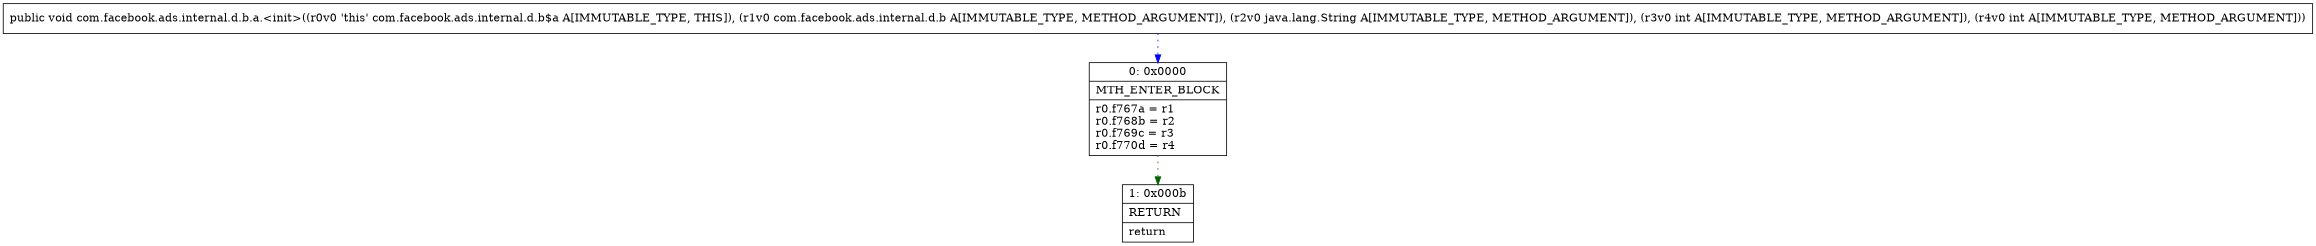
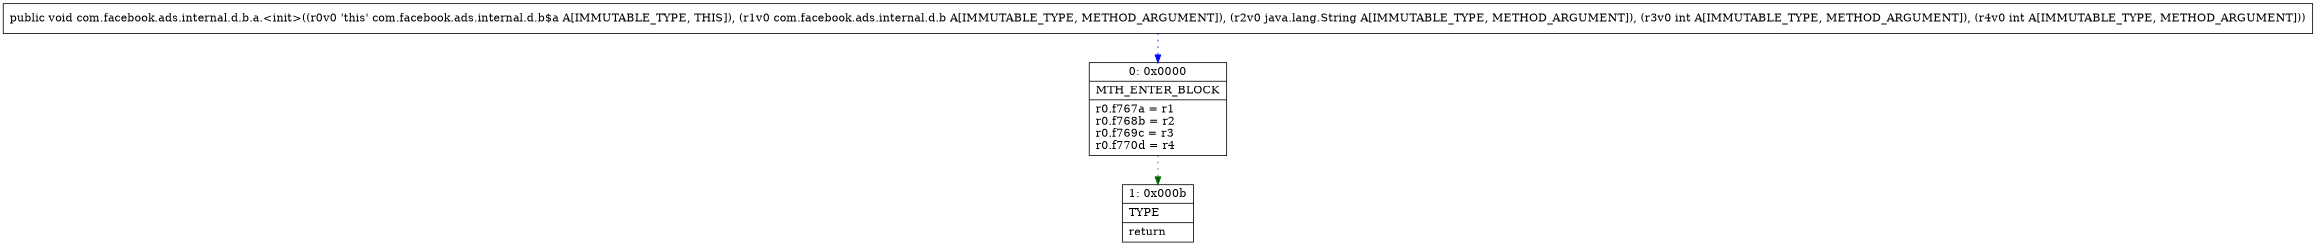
  digraph {
    node [shape=record]
    edge [style=dotted]
    n1 [label="{0\:\ 0x0000|MTH_ENTER_BLOCK\l|r0.f767a = r1\lr0.f768b = r2\lr0.f769c = r3\lr0.f770d = r4\l}"]
-   n2 [label="{1\:\ 0x000b|RETURN\l|return\l}"]
+   n2 [label="{1\:\ 0x000b|TYPE\l|return\l}"]
    n3 [label="{public void com.facebook.ads.internal.d.b.a.\<init\>((r0v0 'this' com.facebook.ads.internal.d.b$a A[IMMUTABLE_TYPE, THIS]), (r1v0 com.facebook.ads.internal.d.b A[IMMUTABLE_TYPE, METHOD_ARGUMENT]), (r2v0 java.lang.String A[IMMUTABLE_TYPE, METHOD_ARGUMENT]), (r3v0 int A[IMMUTABLE_TYPE, METHOD_ARGUMENT]), (r4v0 int A[IMMUTABLE_TYPE, METHOD_ARGUMENT])) }"]
    n1 -> n2 [color=darkgreen]
    n3 -> n1 [color=blue]
  }
